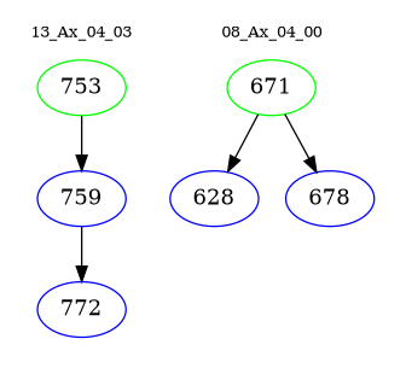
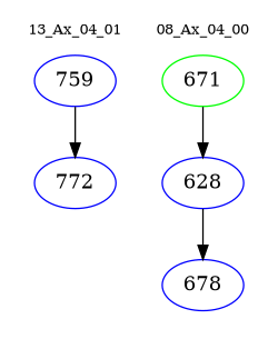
  digraph {
    node [color=blue]
    edge [color=black]
-   n1 [color=green label=753]
    n2 [label=759]
    n3 [label=772]
    n4 [color=green label=671]
    n5 [label=628]
    n6 [label=678]
    subgraph cluster_1 {
      color=white
      fontsize=10
-     label="13_Ax_04_03"
-     n1
+     label="13_Ax_04_01"
      n2
      n3
    }
    subgraph cluster_2 {
      color=white
      fontsize=10
      label="08_Ax_04_00"
      n4
      n5
      n6
    }
-   n1 -> n2
    n2 -> n3
    n4 -> n5
-   n4 -> n6
+   n5 -> n6
  }
